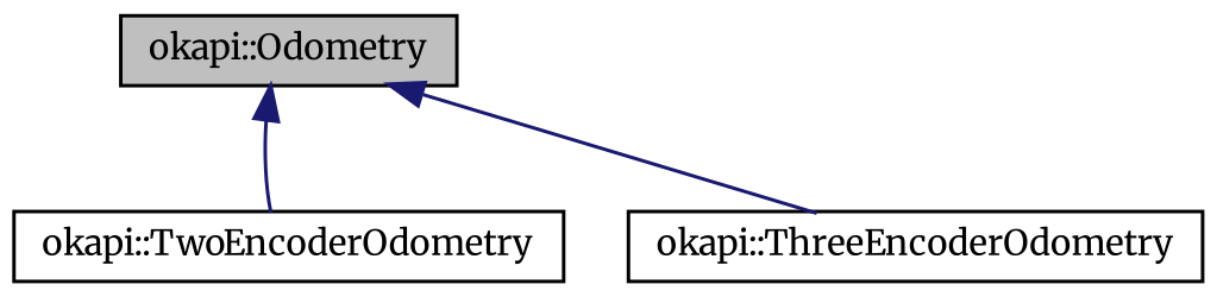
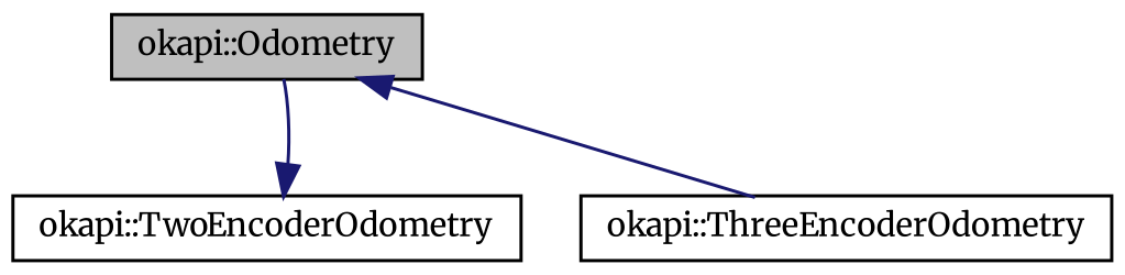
  digraph {
    fontname=Merriweather
    node [color=black fillcolor=white fontname=Merriweather fontsize=10 shape=record style=filled]
    edge [color=midnightblue dir=back fontname=Merriweather fontsize=10 labelfontname=Helvetica labelfontsize=10 style=solid]
    n1 [fillcolor=grey75 fontcolor=black height=0.2 label="okapi::Odometry" width=0.4]
    n2 [height=0.2 label="okapi::TwoEncoderOdometry" width=0.4]
    n3 [height=0.2 label="okapi::ThreeEncoderOdometry" width=0.4]
-   n1 -> n2
+   n2 -> n1
    n1 -> n3
  }
